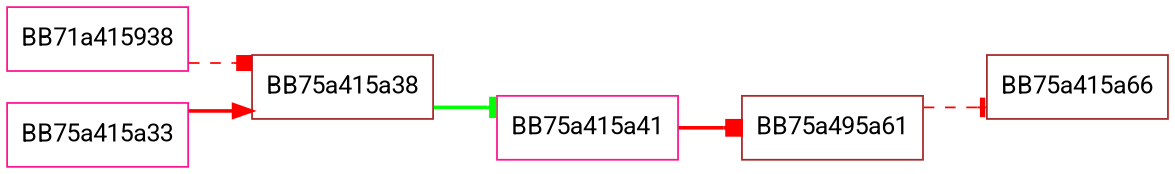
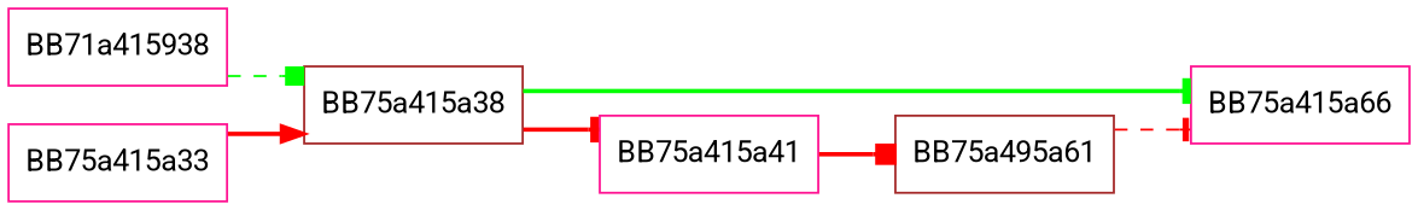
  digraph {
    fontname=Roboto
    rankdir=LR
    splines=ortho
    node [color=deeppink fontname=Roboto shape=box]
    edge [arrowhead=tee color=red fontname=Roboto style=bold]
    n1 [label=BB71a415938]
    BB75a415a38 [color=brown]
-   BB75a415a66 [color=brown]
+   BB75a415a66
    BB75a415a41
    n5 [color=brown label=BB75a495a61]
    BB75a415a33
-   n1 -> BB75a415a38 [arrowhead=box style=dashed]
-   BB75a415a38 -> BB75a415a41 [color=green]
+   n1 -> BB75a415a38 [arrowhead=box color=green style=dashed]
+   BB75a415a38 -> BB75a415a66 [color=green]
+   BB75a415a38 -> BB75a415a41
    BB75a415a41 -> n5 [arrowhead=box]
    n5 -> BB75a415a66 [style=dashed]
    BB75a415a33 -> BB75a415a38 [arrowhead=normal]
  }
